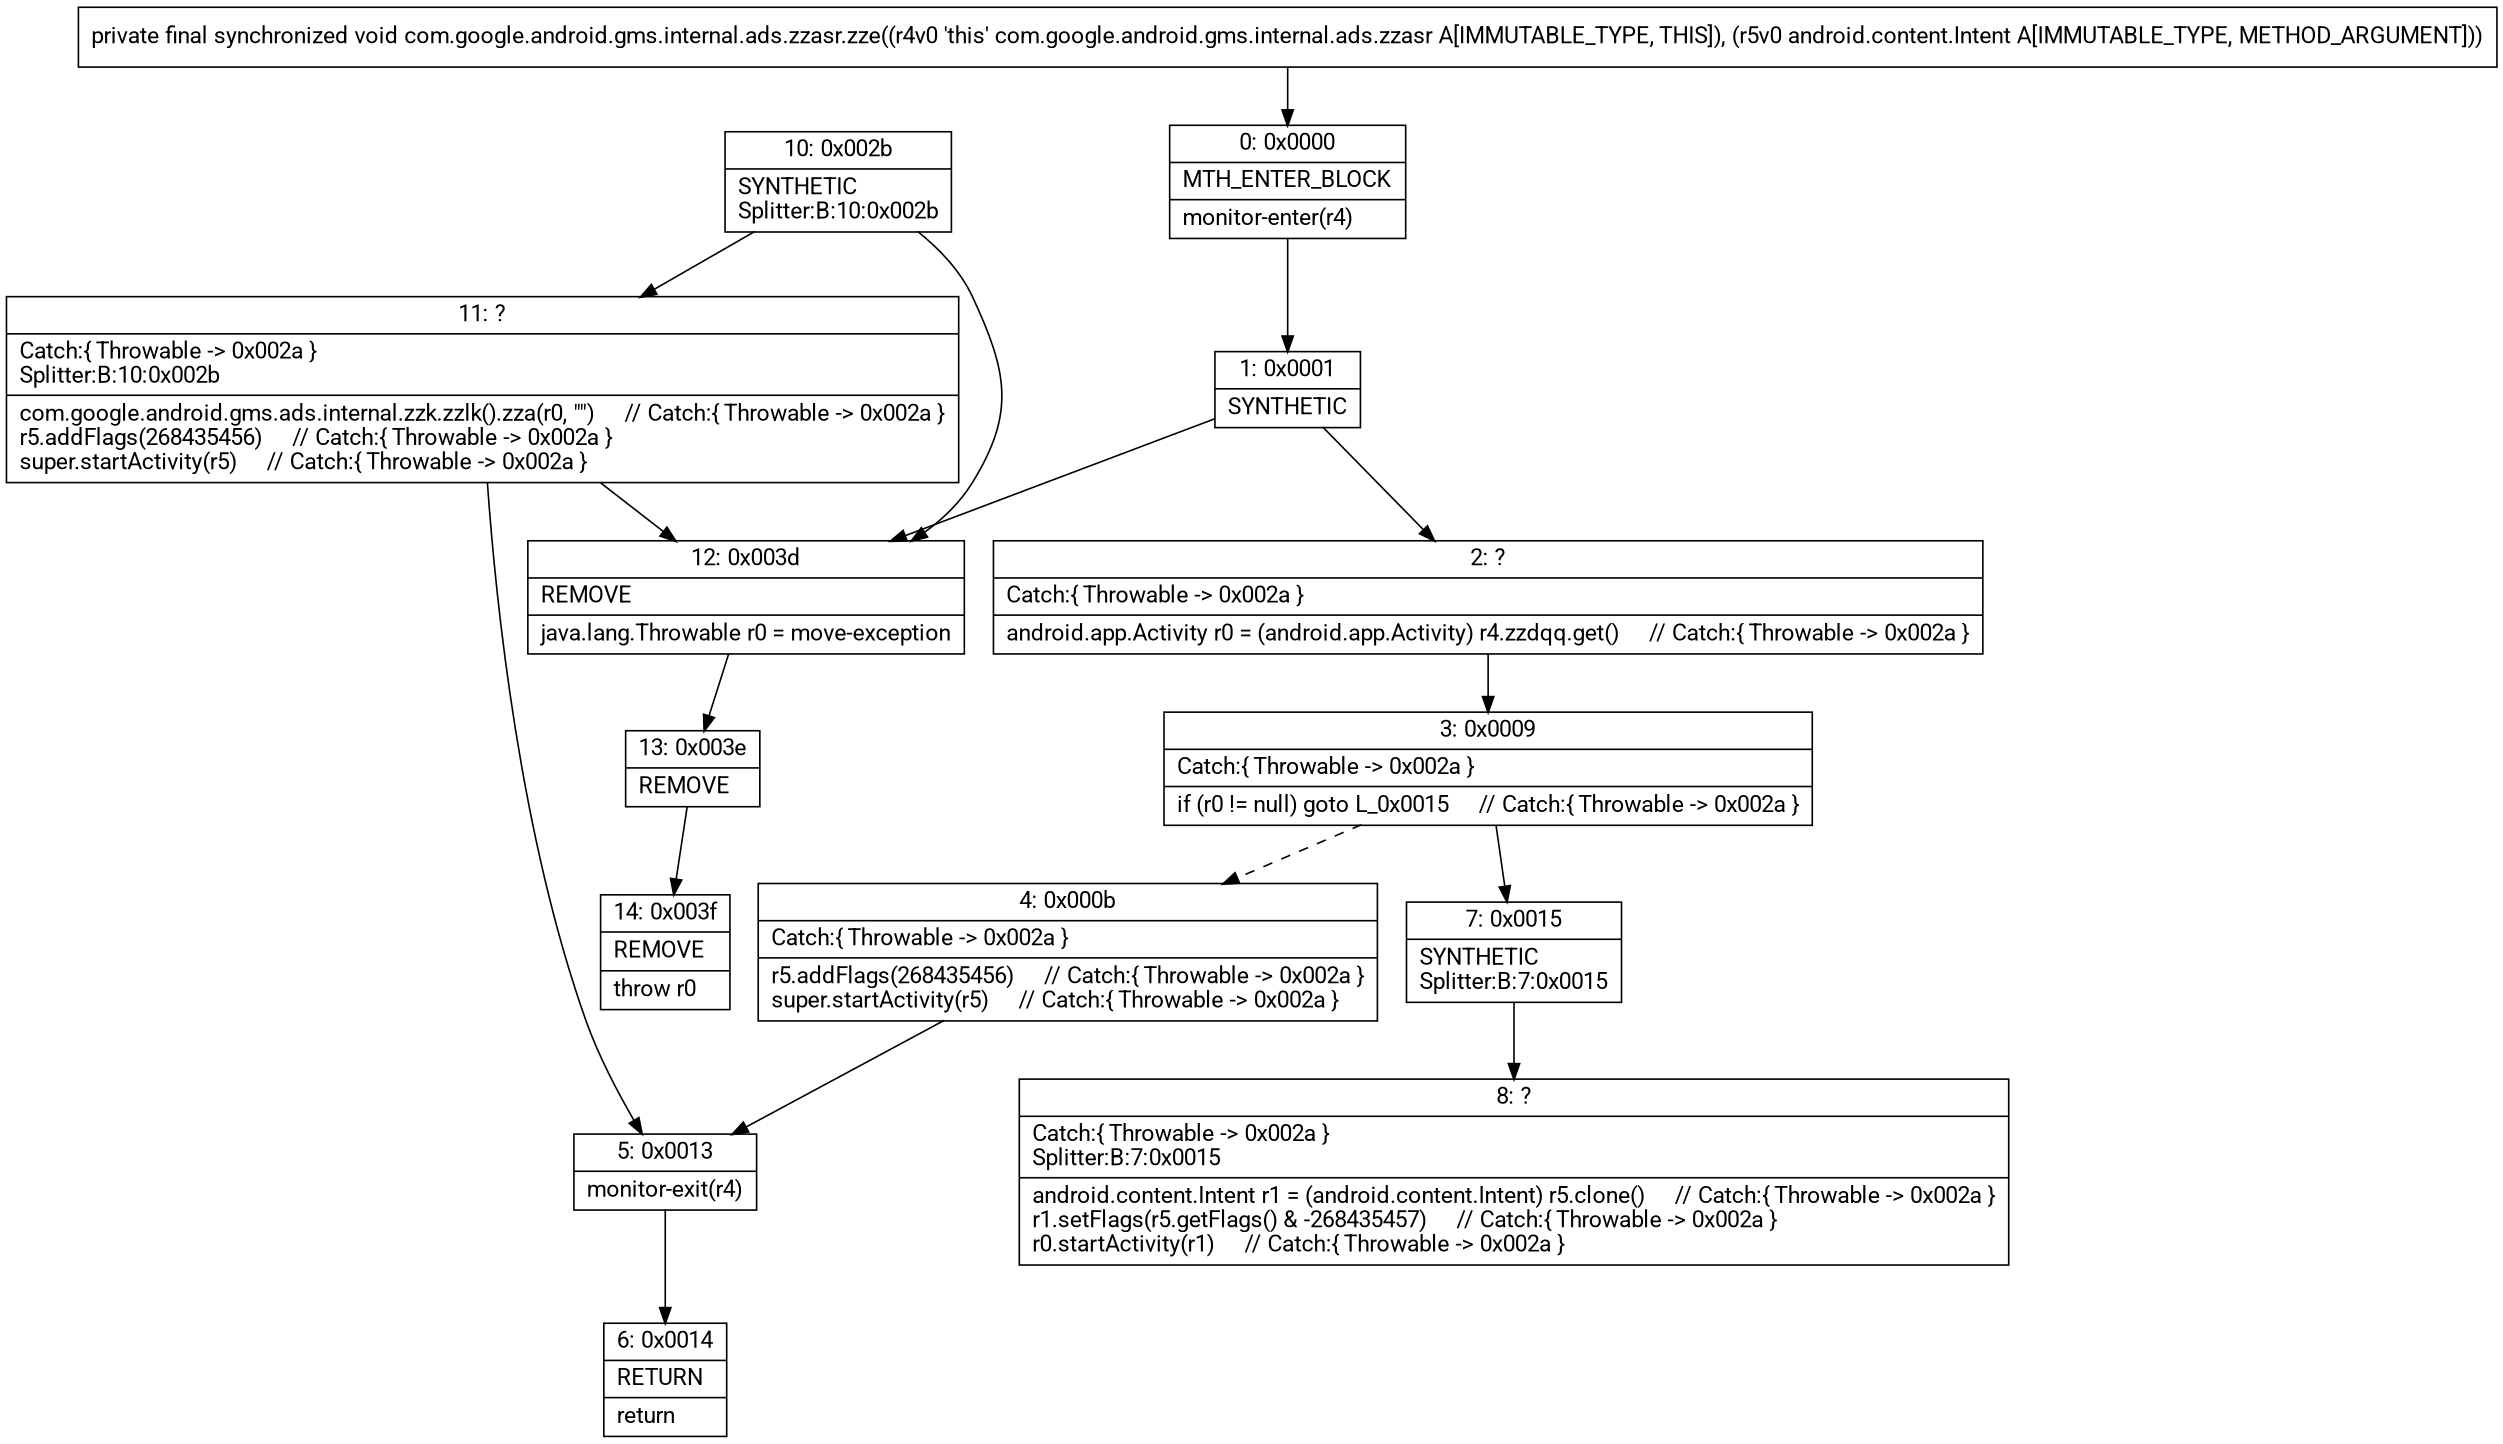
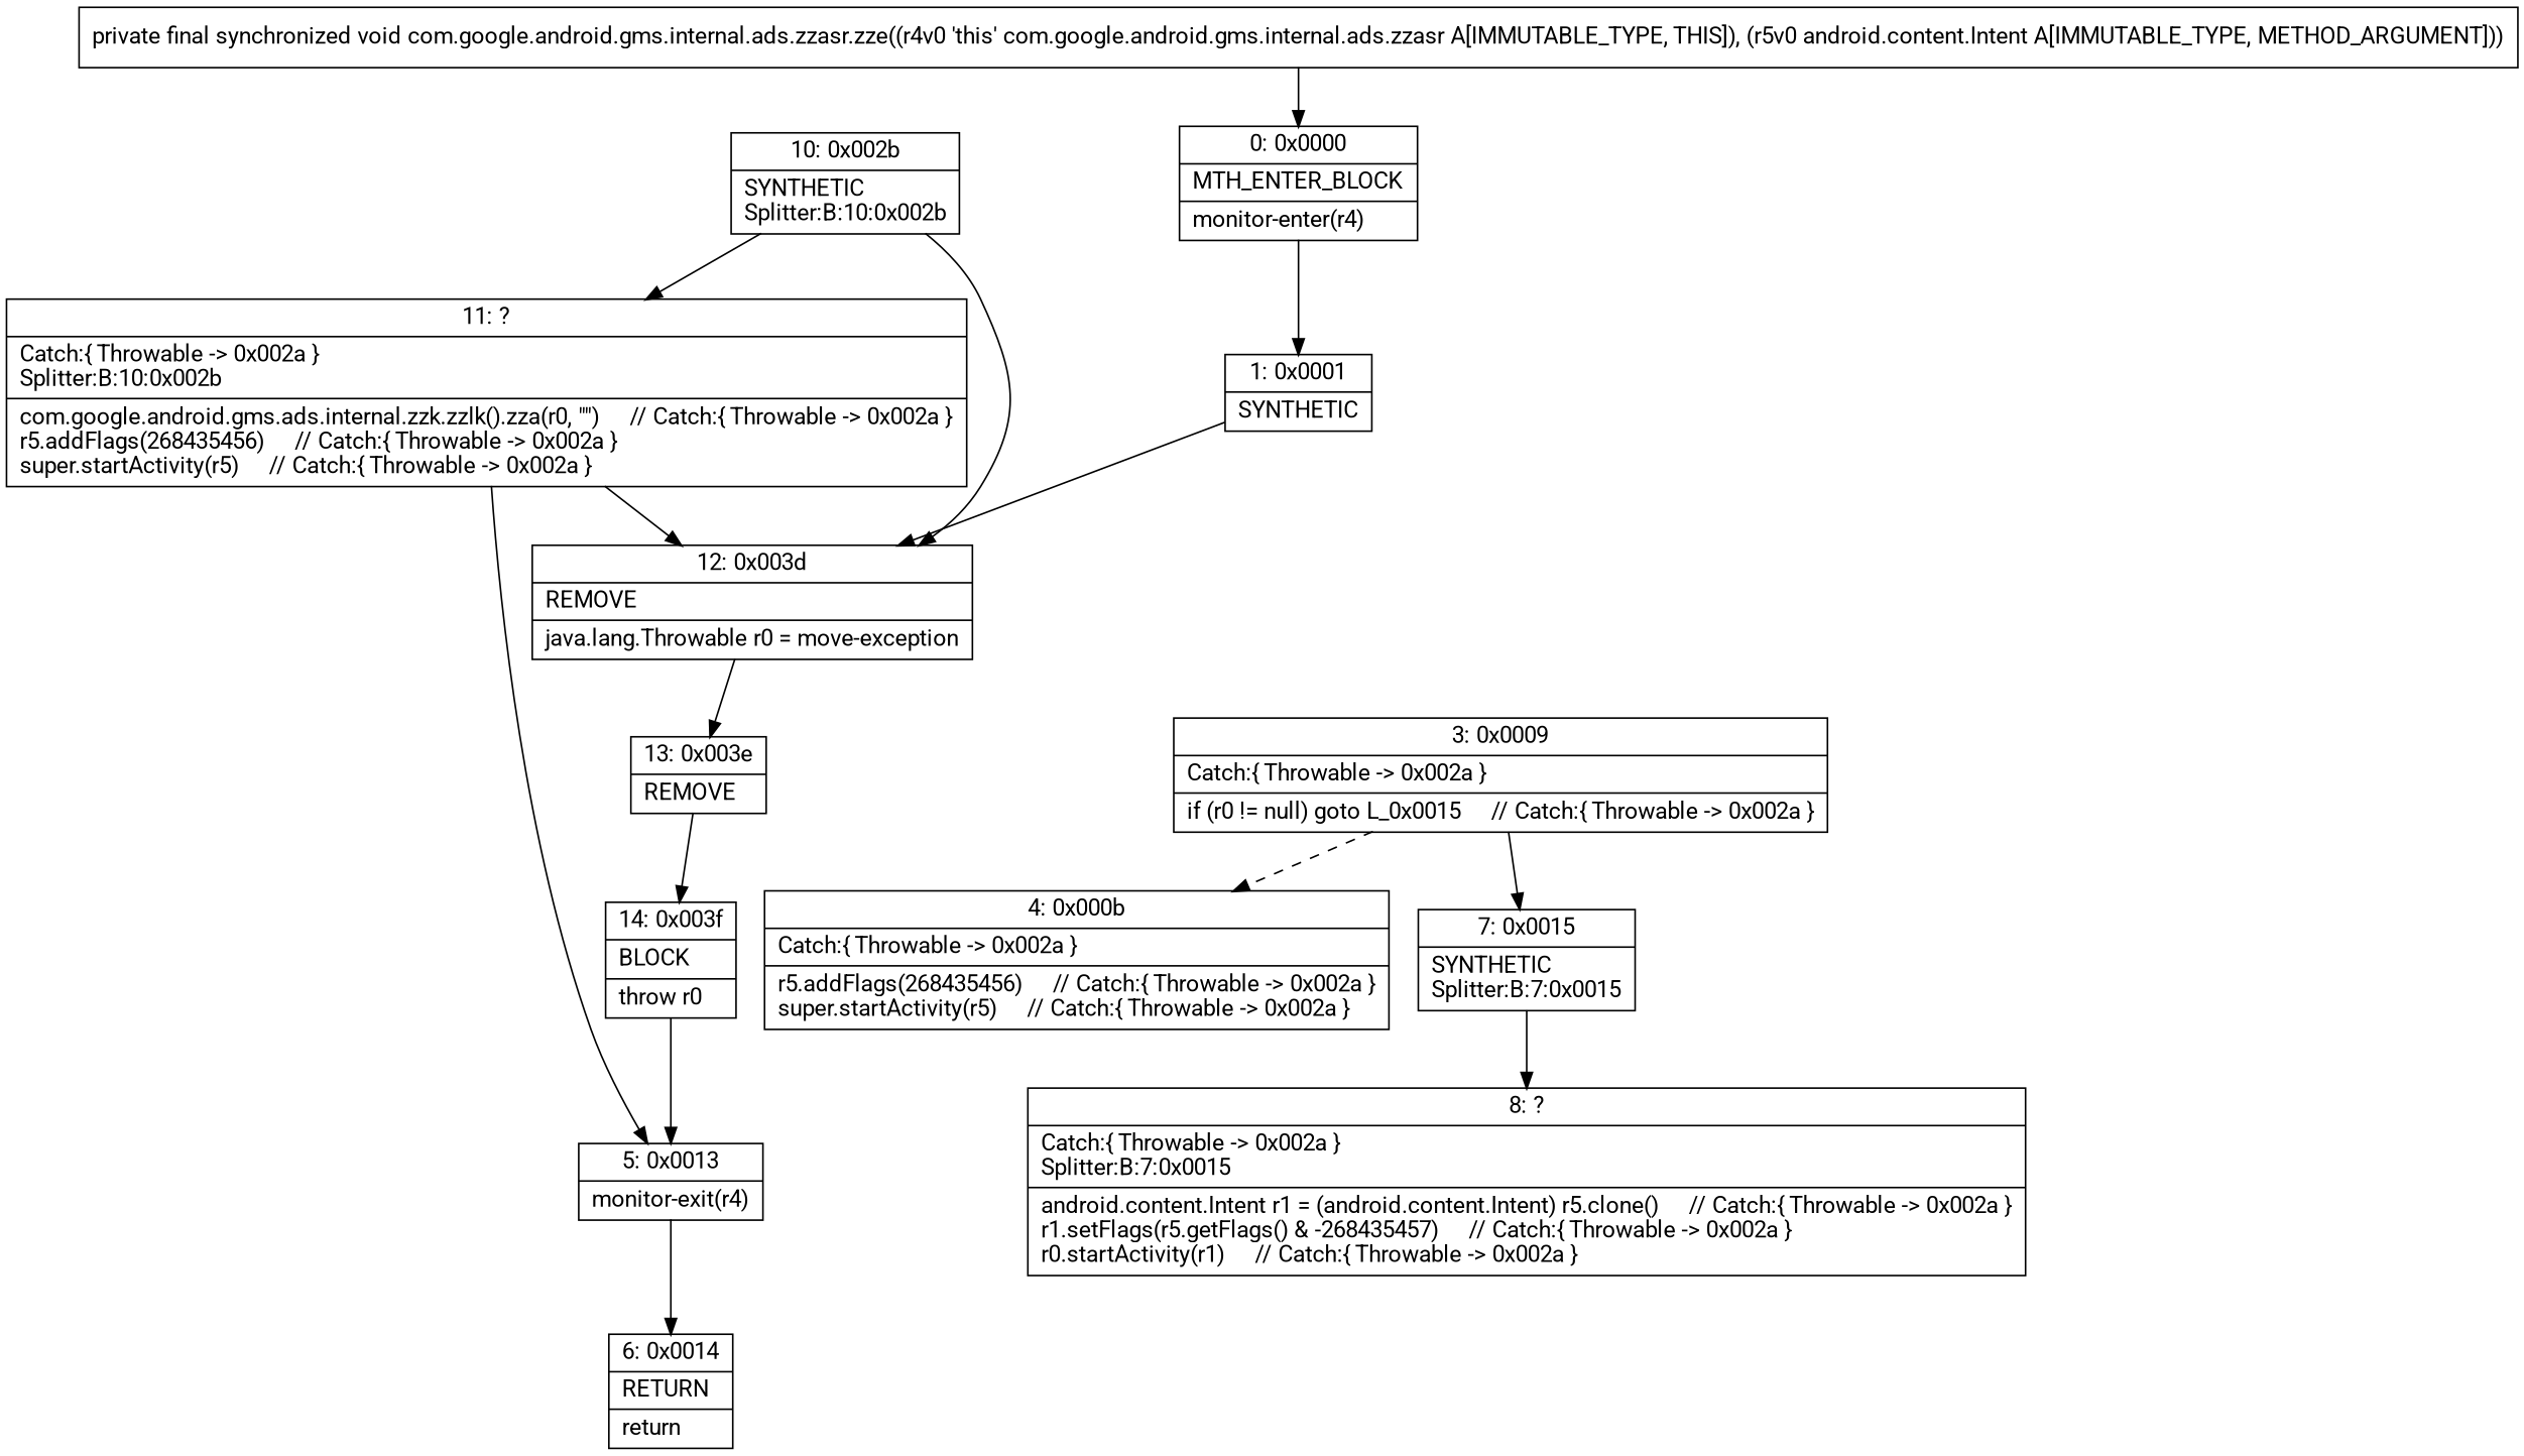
  digraph {
    fontname=Roboto
    node [fontname=Roboto shape=record]
    edge [fontname=Roboto]
    n1 [label="{0\:\ 0x0000|MTH_ENTER_BLOCK\l|monitor\-enter(r4)\l}"]
    n2 [label="{1\:\ 0x0001|SYNTHETIC\l}"]
-   n3 [label="{2\:\ ?|Catch:\{ Throwable \-\> 0x002a \}\l|android.app.Activity r0 = (android.app.Activity) r4.zzdqq.get()     \/\/ Catch:\{ Throwable \-\> 0x002a \}\l}"]
    n4 [label="{12\:\ 0x003d|REMOVE\l|java.lang.Throwable r0 = move\-exception\l}"]
    n5 [label="{3\:\ 0x0009|Catch:\{ Throwable \-\> 0x002a \}\l|if (r0 != null) goto L_0x0015     \/\/ Catch:\{ Throwable \-\> 0x002a \}\l}"]
    n6 [label="{13\:\ 0x003e|REMOVE\l}"]
    n7 [label="{4\:\ 0x000b|Catch:\{ Throwable \-\> 0x002a \}\l|r5.addFlags(268435456)     \/\/ Catch:\{ Throwable \-\> 0x002a \}\lsuper.startActivity(r5)     \/\/ Catch:\{ Throwable \-\> 0x002a \}\l}"]
    n8 [label="{7\:\ 0x0015|SYNTHETIC\lSplitter:B:7:0x0015\l}"]
    n9 [label="{5\:\ 0x0013|monitor\-exit(r4)\l}"]
    n10 [label="{8\:\ ?|Catch:\{ Throwable \-\> 0x002a \}\lSplitter:B:7:0x0015\l|android.content.Intent r1 = (android.content.Intent) r5.clone()     \/\/ Catch:\{ Throwable \-\> 0x002a \}\lr1.setFlags(r5.getFlags() & \-268435457)     \/\/ Catch:\{ Throwable \-\> 0x002a \}\lr0.startActivity(r1)     \/\/ Catch:\{ Throwable \-\> 0x002a \}\l}"]
    n11 [label="{6\:\ 0x0014|RETURN\l|return\l}"]
    n12 [label="{10\:\ 0x002b|SYNTHETIC\lSplitter:B:10:0x002b\l}"]
    n13 [label="{11\:\ ?|Catch:\{ Throwable \-\> 0x002a \}\lSplitter:B:10:0x002b\l|com.google.android.gms.ads.internal.zzk.zzlk().zza(r0, \"\")     \/\/ Catch:\{ Throwable \-\> 0x002a \}\lr5.addFlags(268435456)     \/\/ Catch:\{ Throwable \-\> 0x002a \}\lsuper.startActivity(r5)     \/\/ Catch:\{ Throwable \-\> 0x002a \}\l}"]
-   n14 [label="{14\:\ 0x003f|REMOVE\l|throw r0\l}"]
+   n14 [label="{14\:\ 0x003f|BLOCK\l|throw r0\l}"]
    n15 [label="{private final synchronized void com.google.android.gms.internal.ads.zzasr.zze((r4v0 'this' com.google.android.gms.internal.ads.zzasr A[IMMUTABLE_TYPE, THIS]), (r5v0 android.content.Intent A[IMMUTABLE_TYPE, METHOD_ARGUMENT])) }"]
    n1 -> n2
-   n2 -> n3
    n2 -> n4
-   n3 -> n5
    n4 -> n6
    n5 -> n7 [style=dashed]
    n5 -> n8
    n6 -> n14
-   n7 -> n9
+   n14 -> n9
    n8 -> n10
    n9 -> n11
    n12 -> n4
    n12 -> n13
    n13 -> n4
    n13 -> n9
    n15 -> n1
  }
